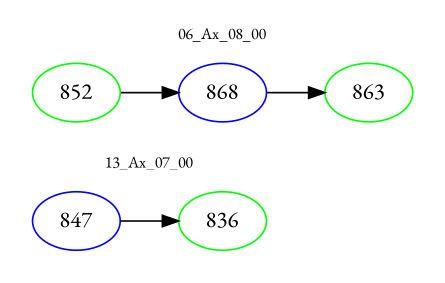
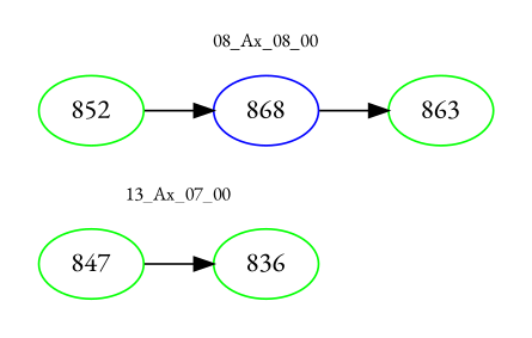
  digraph {
    fontname="EB Garamond"
    rankdir=LR
    node [color=green fontname="EB Garamond"]
    edge [color=black fontname="EB Garamond"]
-   n1 [color=blue label=847]
+   n1 [label=847]
    n2 [label=836]
    n3 [label=852]
    n4 [color=blue label=868]
    n5 [label=863]
    subgraph cluster_1 {
      color=white
      fontsize=10
      label="13_Ax_07_00"
      n1
      n2
    }
    subgraph cluster_2 {
      color=white
      fontsize=10
-     label="06_Ax_08_00"
+     label="08_Ax_08_00"
      n3
      n4
      n5
    }
    n1 -> n2
    n3 -> n4
    n4 -> n5
  }
